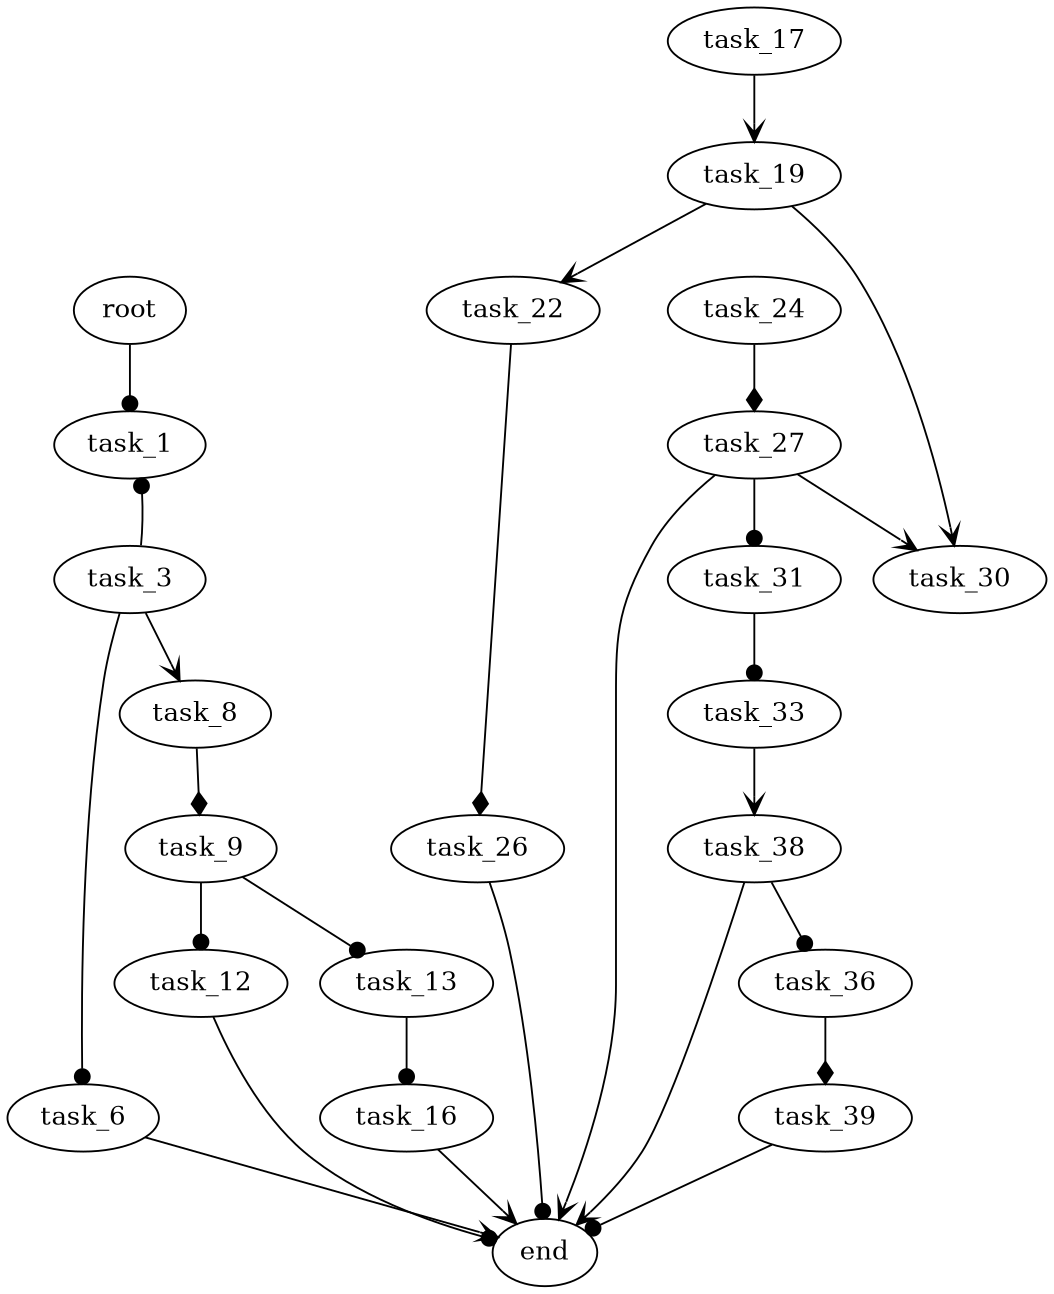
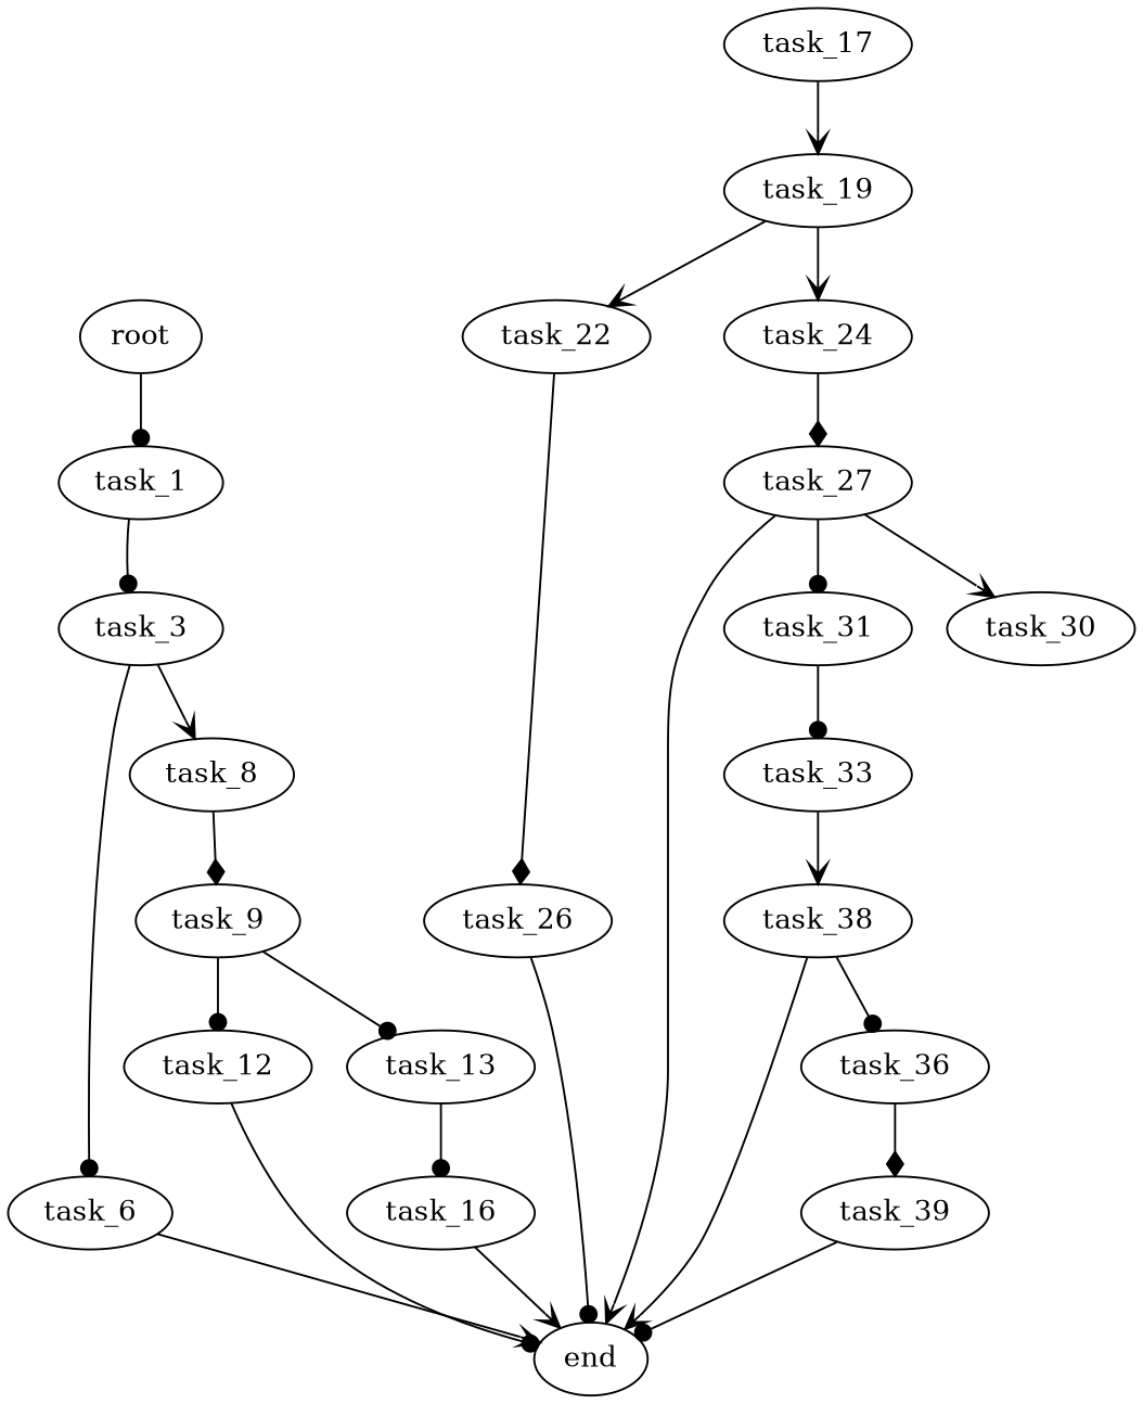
  digraph {
    edge [arrowhead=dot]
    root
    task_1
    task_3
    task_6
    n5 [label=task_8]
    end
    task_9
    task_12
    task_13
    task_16
    task_17
    task_19
    task_22
    task_24
    task_26
    task_27
    task_30
    task_31
    task_33
    task_38
    task_36
    task_39
    root -> task_1
-   task_3 -> task_1
+   task_1 -> task_3
    task_3 -> task_6
    task_3 -> n5 [arrowhead=vee]
    task_6 -> end [arrowhead=vee]
    n5 -> task_9 [arrowhead=diamond]
    task_9 -> task_12
    task_9 -> task_13
    task_12 -> end
    task_13 -> task_16
    task_16 -> end [arrowhead=vee]
    task_17 -> task_19 [arrowhead=vee]
    task_19 -> task_22 [arrowhead=vee]
-   task_19 -> task_30 [arrowhead=vee]
+   task_19 -> task_24 [arrowhead=vee]
    task_22 -> task_26 [arrowhead=diamond]
    task_24 -> task_27 [arrowhead=diamond]
    task_26 -> end
    task_27 -> end [arrowhead=vee]
    task_27 -> task_30 [arrowhead=vee]
    task_27 -> task_31
    task_31 -> task_33
    task_33 -> task_38 [arrowhead=vee]
    task_38 -> end [arrowhead=vee]
    task_38 -> task_36
    task_36 -> task_39 [arrowhead=diamond]
    task_39 -> end
  }
